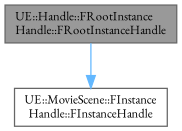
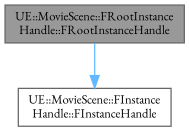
  digraph {
    rankdir=TB
    fontname="EB Garamond"
    node [fontname="EB Garamond" fontsize=10 shape=box style=filled]
-   n1 [color=gray40 fillcolor=grey60 fontcolor=black height=0.2 label="UE::Handle::FRootInstance\lHandle::FRootInstanceHandle" width=0.4]
+   n1 [color=gray40 fillcolor=grey60 fontcolor=black height=0.2 label="UE::MovieScene::FRootInstance\lHandle::FRootInstanceHandle" width=0.4]
    n2 [color=grey40 fillcolor=white height=0.2 label="UE::MovieScene::FInstance\lHandle::FInstanceHandle" width=0.4]
    n1 -> n2 [color=steelblue1 fontname="EB Garamond" fontsize=10 labelfontname=Helvetica labelfontsize=10 style=solid]
  }
